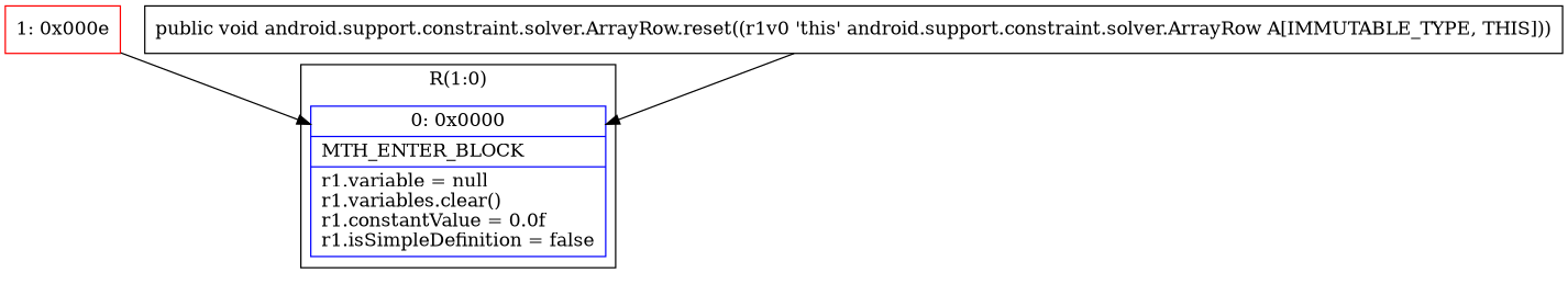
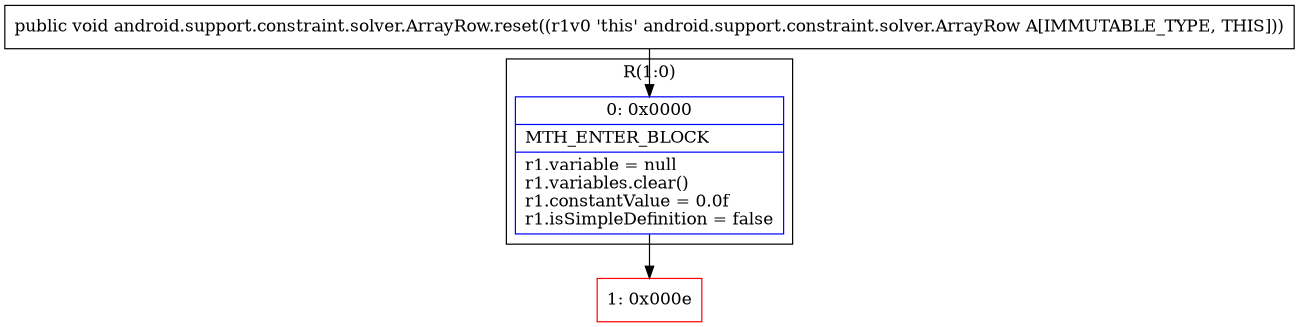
  digraph {
    node [shape=record]
    n1 [color=blue label="{0\:\ 0x0000|MTH_ENTER_BLOCK\l|r1.variable = null\lr1.variables.clear()\lr1.constantValue = 0.0f\lr1.isSimpleDefinition = false\l}"]
    n2 [color=red label="{1\:\ 0x000e}"]
    n3 [label="{public void android.support.constraint.solver.ArrayRow.reset((r1v0 'this' android.support.constraint.solver.ArrayRow A[IMMUTABLE_TYPE, THIS])) }"]
    subgraph cluster_1 {
      label="R(1:0)"
      n1
    }
-   n2 -> n1
+   n1 -> n2
    n3 -> n1
  }
